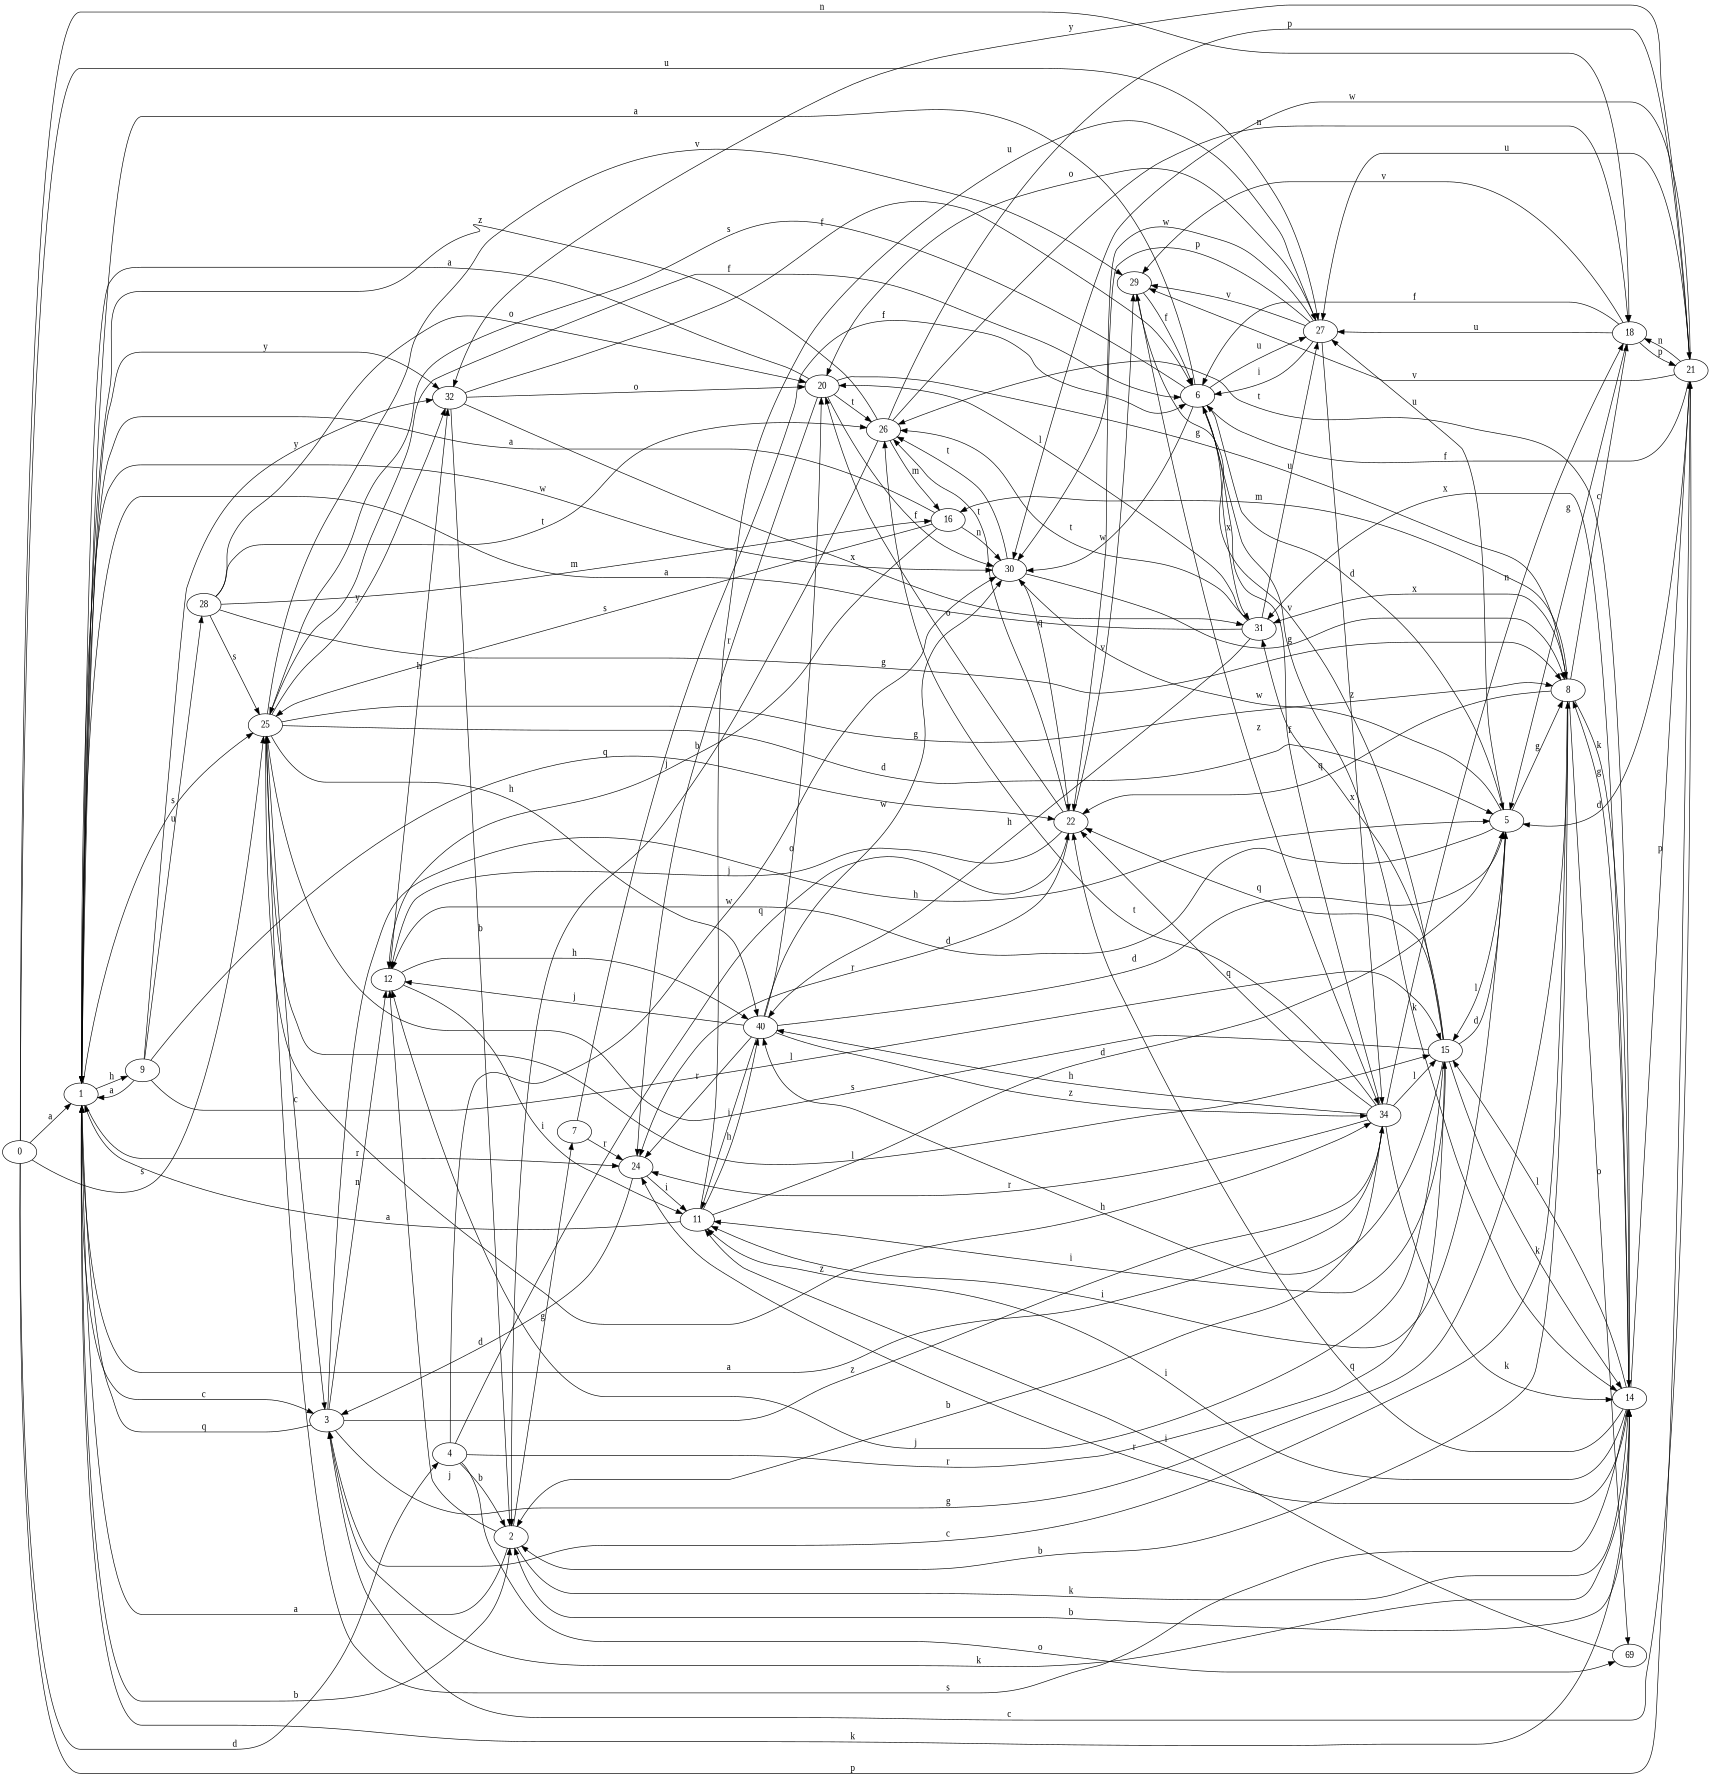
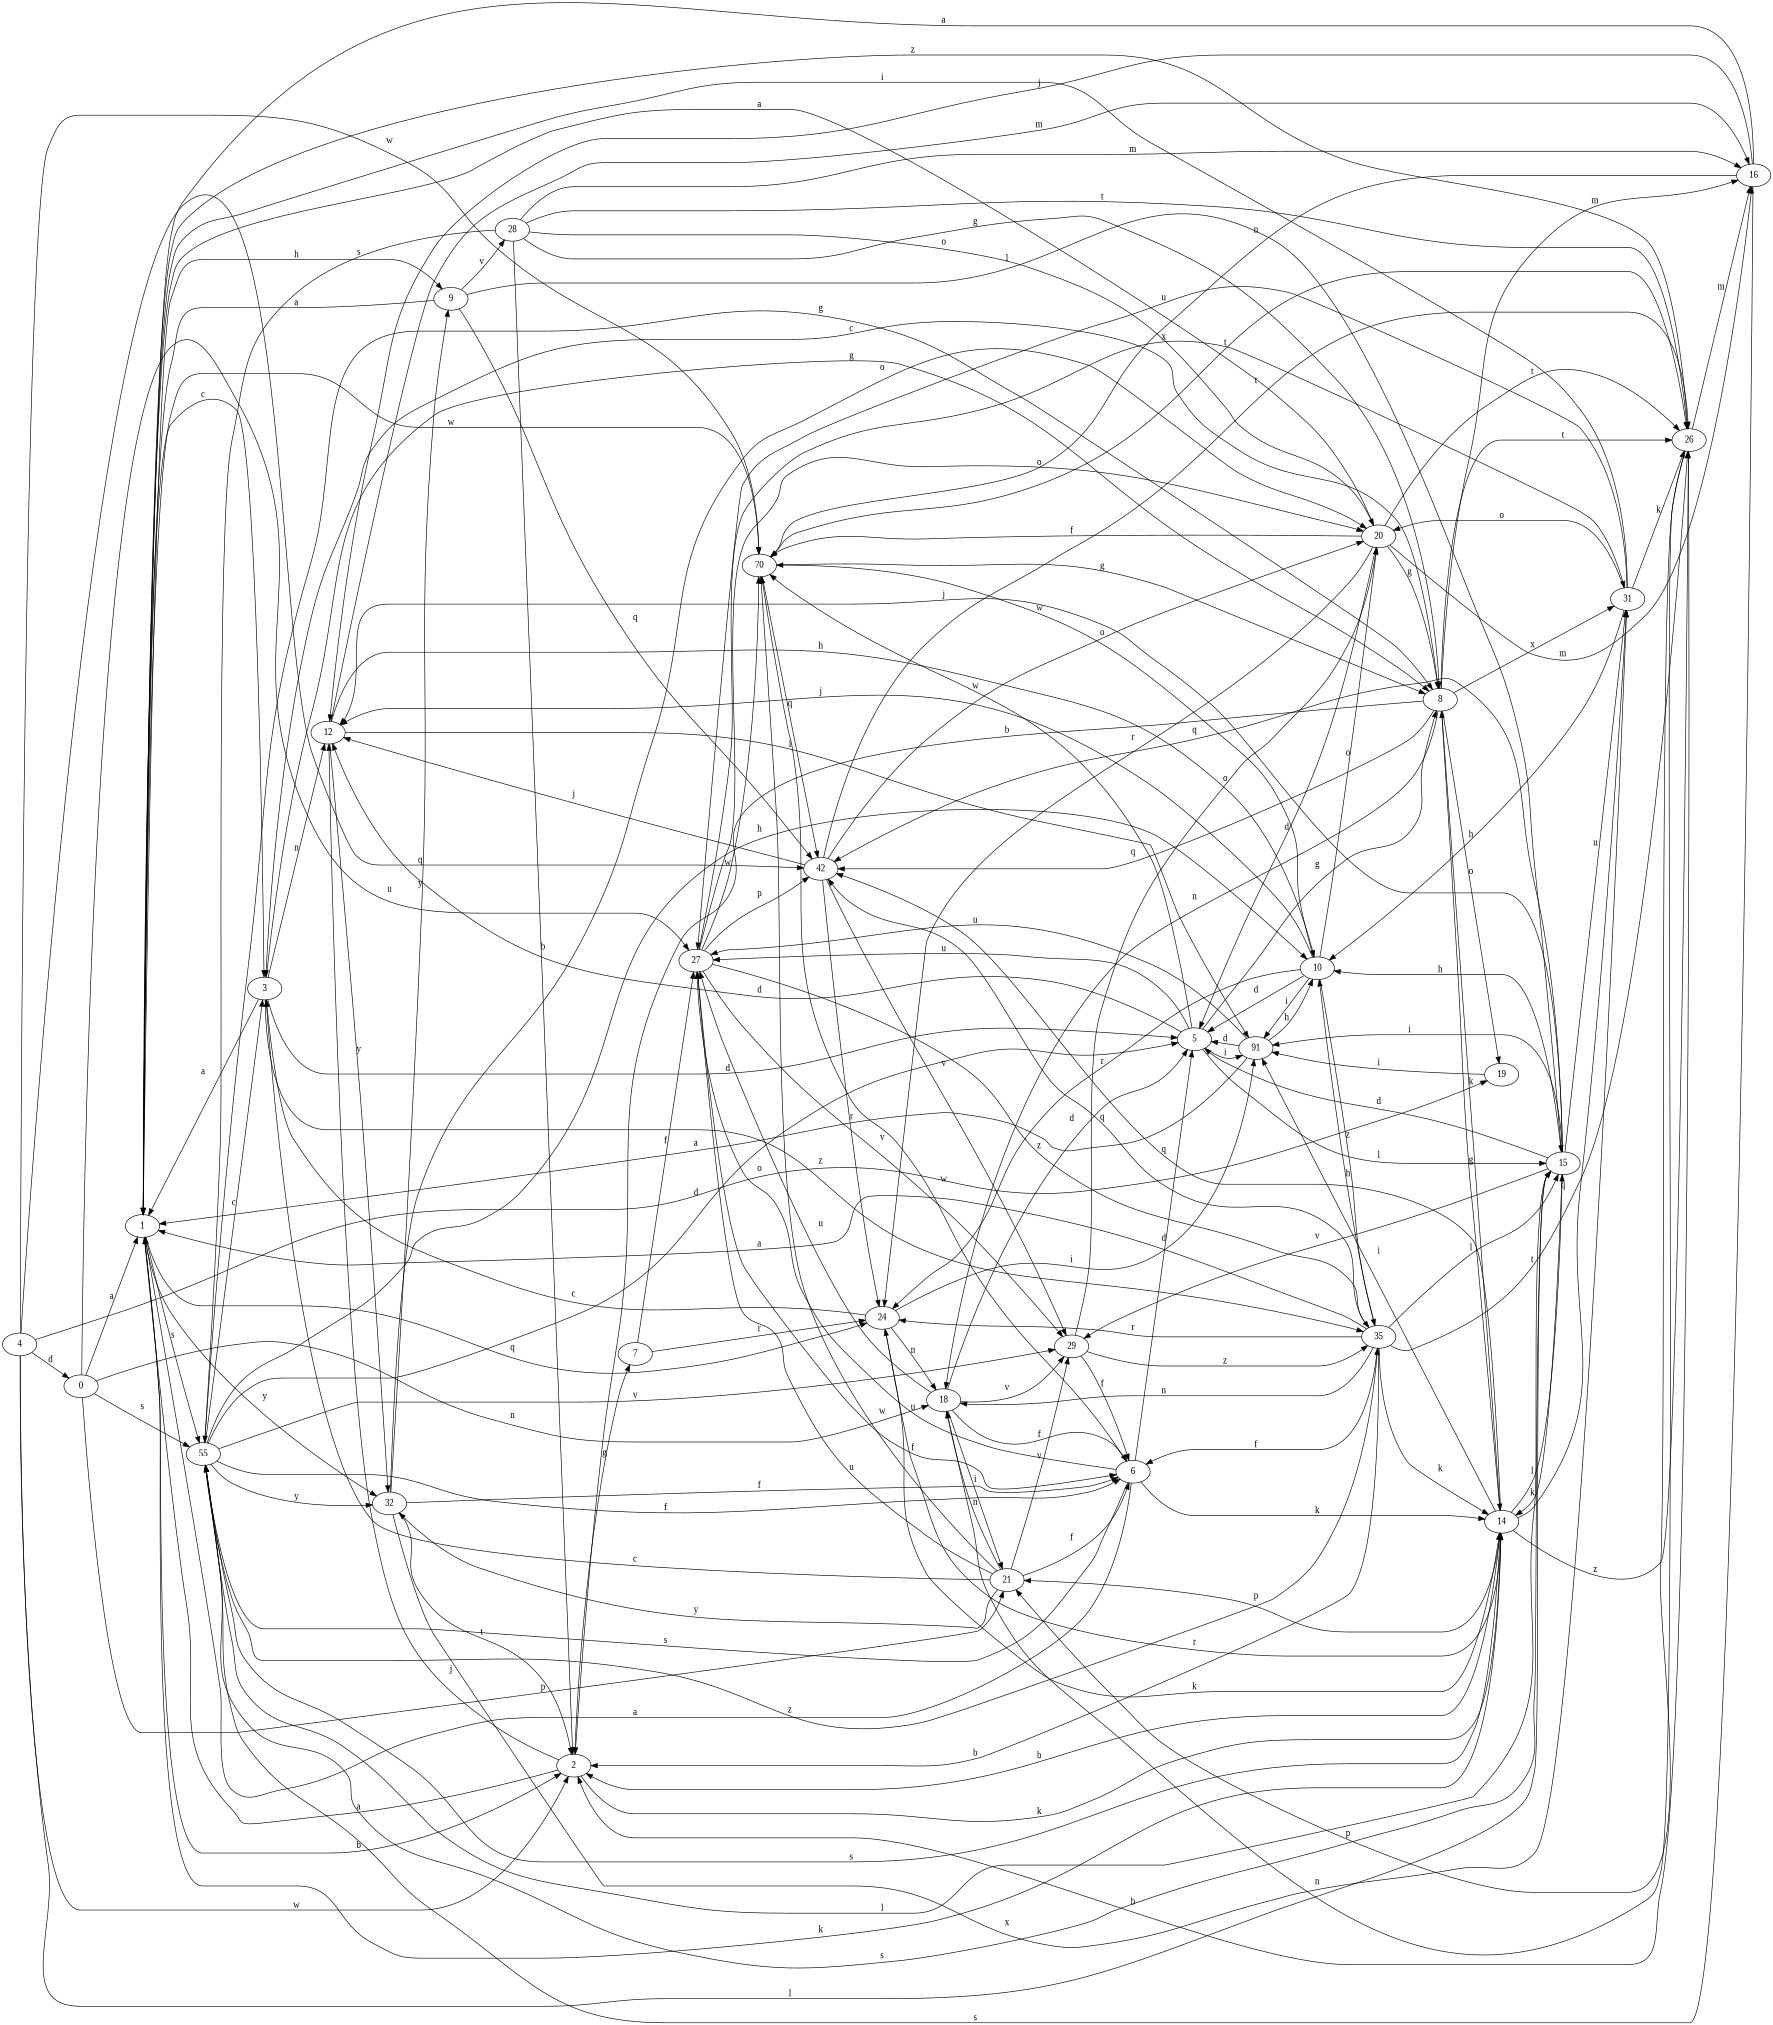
  strict digraph {
    fontname="Liberation Serif"
    rankdir=LR
    node [fontname="Liberation Serif"]
    edge [fontname="Liberation Serif"]
    0
    1
    4
    18
    21
-   25
+   25 [label=55]
    27
    2
    3
    9
    14
    24
-   30
+   30 [label=70]
    32
    15
-   19 [label=69]
-   22
+   19
+   22 [label=42]
    5
    6
    29
    8
-   34
-   10 [label=40]
+   34 [label=35]
+   10
    31
    20
    7
    12
    28
-   11
+   11 [label=91]
    26
    16
    0 -> 1 [label=a]
-   0 -> 4 [label=d]
+   4 -> 0 [label=d]
    0 -> 18 [label=n]
    0 -> 21 [label=p]
    0 -> 25 [label=s]
    0 -> 27 [label=u]
    1 -> 25 [label=s]
    1 -> 2 [label=b]
    1 -> 3 [label=c]
    1 -> 9 [label=h]
    1 -> 14 [label=k]
-   1 -> 24 [label=r]
+   1 -> 24 [label=q]
    1 -> 30 [label=w]
    1 -> 32 [label=y]
-   4 -> 2 [label=b]
+   4 -> 2 [label=w]
    4 -> 30 [label=w]
-   4 -> 15 [label=r]
+   4 -> 15 [label=l]
    4 -> 19 [label=o]
    4 -> 22 [label=q]
-   18 -> 21 [label=p]
+   18 -> 21 [label=i]
    18 -> 27 [label=u]
-   18 -> 5 [label=g]
+   18 -> 5 [label=d]
    18 -> 6 [label=f]
    18 -> 29 [label=v]
    21 -> 18 [label=n]
    21 -> 27 [label=u]
    21 -> 3 [label=c]
    21 -> 30 [label=w]
    21 -> 32 [label=y]
-   21 -> 5 [label=d]
+   20 -> 5 [label=d]
    21 -> 6 [label=f]
    21 -> 29 [label=v]
    25 -> 3 [label=c]
    25 -> 32 [label=y]
    25 -> 15 [label=l]
    25 -> 5 [label=d]
    25 -> 6 [label=f]
    25 -> 29 [label=v]
    25 -> 8 [label=g]
    25 -> 34 [label=z]
    25 -> 10 [label=h]
    27 -> 30 [label=w]
    27 -> 22 [label=p]
-   27 -> 6 [label=i]
+   27 -> 6 [label=f]
    27 -> 29 [label=v]
    27 -> 34 [label=z]
-   6 -> 31 [label=x]
+   27 -> 31 [label=x]
    27 -> 20 [label=o]
    2 -> 1 [label=a]
    2 -> 14 [label=k]
    2 -> 7 [label=g]
    2 -> 12 [label=j]
-   3 -> 1 [label=q]
-   3 -> 5 [label=h]
+   3 -> 1 [label=a]
+   3 -> 5 [label=d]
    3 -> 8 [label=g]
    3 -> 34 [label=z]
    3 -> 12 [label=n]
    9 -> 1 [label=a]
-   9 -> 32 [label=y]
+   32 -> 9 [label=y]
    9 -> 15 [label=l]
    9 -> 22 [label=q]
-   9 -> 28 [label=u]
+   9 -> 28 [label=v]
    14 -> 21 [label=p]
    14 -> 25 [label=s]
    14 -> 2 [label=b]
    14 -> 24 [label=r]
    14 -> 15 [label=l]
    14 -> 22 [label=q]
    14 -> 8 [label=g]
-   14 -> 31 [label=x]
+   14 -> 31 [label=q]
    14 -> 11 [label=i]
-   14 -> 26 [label=t]
-   24 -> 3 [label=d]
-   3 -> 14 [label=k]
+   14 -> 26 [label=z]
+   24 -> 18 [label=n]
+   24 -> 3 [label=c]
+   24 -> 14 [label=k]
    24 -> 11 [label=i]
    30 -> 22 [label=q]
    30 -> 8 [label=g]
    30 -> 26 [label=t]
-   32 -> 2 [label=b]
+   32 -> 2 [label=t]
    32 -> 6 [label=f]
    32 -> 31 [label=x]
    32 -> 20 [label=o]
    15 -> 25 [label=s]
    15 -> 14 [label=k]
    15 -> 22 [label=q]
    15 -> 5 [label=d]
    15 -> 29 [label=v]
    15 -> 10 [label=h]
-   15 -> 31 [label=x]
+   15 -> 31 [label=u]
    15 -> 12 [label=j]
    15 -> 11 [label=i]
    19 -> 11 [label=i]
    22 -> 24 [label=r]
    22 -> 29 [label=v]
    22 -> 20 [label=o]
    22 -> 12 [label=j]
    22 -> 26 [label=t]
    5 -> 27 [label=u]
    5 -> 30 [label=w]
    5 -> 15 [label=l]
    5 -> 8 [label=g]
    5 -> 12 [label=d]
    5 -> 11 [label=i]
    6 -> 1 [label=a]
    6 -> 25 [label=s]
    6 -> 27 [label=u]
    6 -> 14 [label=k]
    6 -> 30 [label=w]
    6 -> 5 [label=d]
    29 -> 6 [label=f]
    29 -> 34 [label=z]
-   8 -> 18 [label=c]
+   29 -> 20 [label=o]
+   8 -> 18 [label=n]
    8 -> 2 [label=b]
    8 -> 3 [label=c]
    8 -> 14 [label=k]
    8 -> 19 [label=o]
    8 -> 22 [label=q]
    8 -> 31 [label=x]
+   8 -> 26 [label=t]
    8 -> 16 [label=m]
    34 -> 1 [label=a]
    34 -> 18 [label=n]
    34 -> 2 [label=b]
    34 -> 14 [label=k]
    34 -> 24 [label=r]
    34 -> 15 [label=l]
    34 -> 22 [label=q]
    34 -> 6 [label=f]
    34 -> 10 [label=h]
    34 -> 26 [label=t]
    10 -> 24 [label=r]
    10 -> 30 [label=w]
    10 -> 5 [label=d]
    10 -> 34 [label=z]
    10 -> 20 [label=o]
    10 -> 12 [label=j]
    10 -> 11 [label=i]
-   31 -> 1 [label=a]
+   31 -> 1 [label=i]
    31 -> 27 [label=u]
    31 -> 10 [label=h]
-   31 -> 20 [label=l]
-   31 -> 26 [label=t]
+   31 -> 20 [label=o]
+   31 -> 26 [label=k]
    20 -> 1 [label=a]
    20 -> 24 [label=r]
    20 -> 30 [label=f]
    20 -> 8 [label=g]
    20 -> 26 [label=t]
+   20 -> 16 [label=m]
    7 -> 24 [label=r]
-   7 -> 6 [label=f]
-   12 -> 32 [label=h]
+   7 -> 27 [label=f]
+   12 -> 32 [label=y]
    12 -> 10 [label=h]
    12 -> 11 [label=i]
+   12 -> 16 [label=m]
    28 -> 25 [label=s]
+   28 -> 2 [label=b]
    28 -> 8 [label=g]
    28 -> 20 [label=o]
    28 -> 26 [label=t]
    28 -> 16 [label=m]
    11 -> 1 [label=a]
    11 -> 27 [label=u]
    11 -> 5 [label=d]
    11 -> 10 [label=h]
    26 -> 1 [label=z]
    26 -> 18 [label=n]
    26 -> 21 [label=p]
    26 -> 2 [label=b]
    26 -> 16 [label=m]
    16 -> 1 [label=a]
    16 -> 25 [label=s]
    16 -> 30 [label=n]
    16 -> 12 [label=j]
  }
